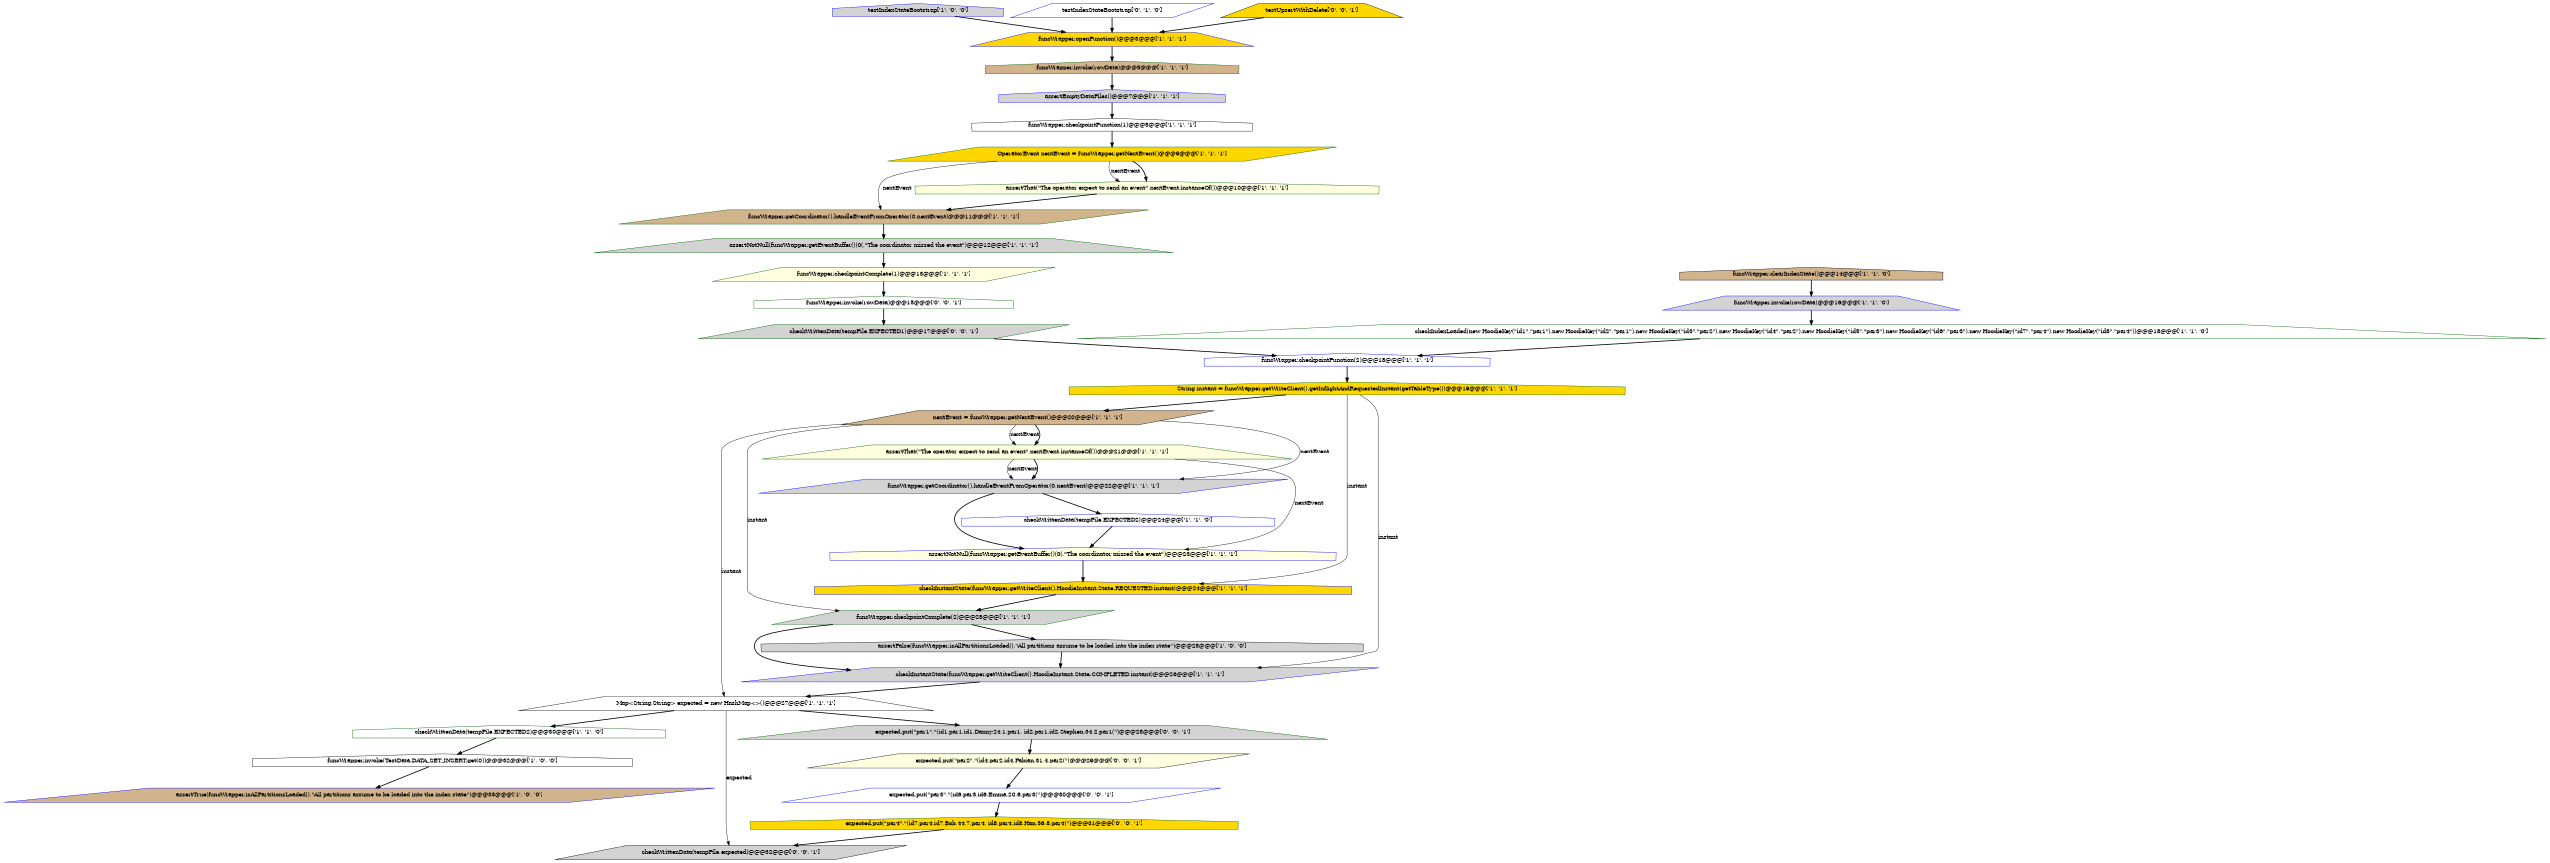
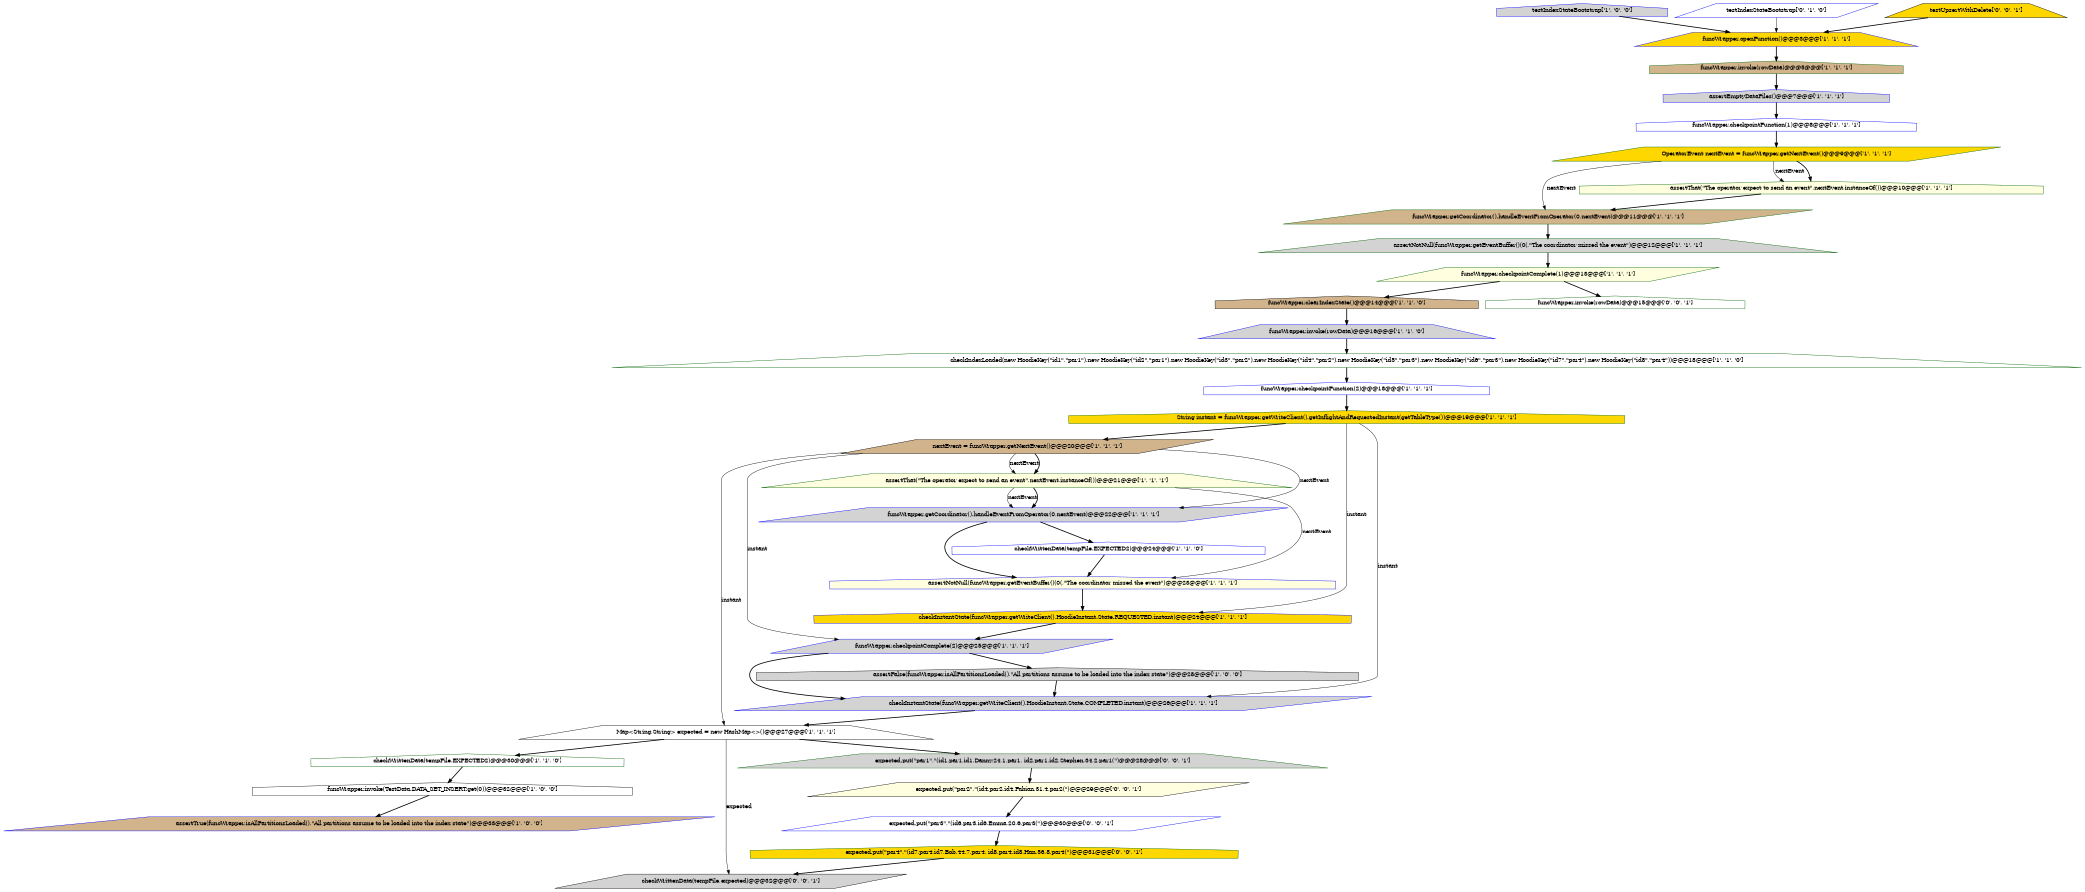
  digraph {
    node [color=blue fillcolor=lightgrey shape=house style=filled]
    edge [style=bold]
    n1 [color=black fillcolor=white label="funcWrapper.invoke(TestData.DATA_SET_INSERT.get(0))@@@32@@@['1', '0', '0']"]
    n2 [fillcolor=tan label="assertTrue(funcWrapper.isAllPartitionsLoaded(),\"All partitions assume to be loaded into the index state\")@@@33@@@['1', '0', '0']" shape=parallelogram]
    n3 [label="checkInstantState(funcWrapper.getWriteClient(),HoodieInstant.State.COMPLETED,instant)@@@26@@@['1', '1', '1']" shape=parallelogram]
    n4 [color=black fillcolor=white label="Map<String,String> expected = new HashMap<>()@@@27@@@['1', '1', '1']" shape=trapezium]
    n5 [color=darkgreen label="expected.put(\"par1\",\"(id1,par1,id1,Danny,24,1,par1, id2,par1,id2,Stephen,34,2,par1(\")@@@28@@@['0', '0', '1']" shape=trapezium]
    n6 [color=black label="checkWrittenData(tempFile,expected)@@@32@@@['0', '0', '1']" shape=parallelogram]
    n7 [color=darkgreen fillcolor=white label="checkWrittenData(tempFile,EXPECTED2)@@@30@@@['1', '1', '0']"]
    n8 [color=darkgreen fillcolor=lightyellow label="assertThat(\"The operator expect to send an event\",nextEvent,instanceOf())@@@21@@@['1', '1', '1']" shape=trapezium]
    n9 [label="funcWrapper.getCoordinator().handleEventFromOperator(0,nextEvent)@@@22@@@['1', '1', '1']" shape=parallelogram]
    n10 [fillcolor=lightyellow label="assertNotNull(funcWrapper.getEventBuffer()(0(,\"The coordinator missed the event\")@@@23@@@['1', '1', '1']"]
    n11 [fillcolor=white label="checkWrittenData(tempFile,EXPECTED2)@@@24@@@['1', '1', '0']"]
    n12 [fillcolor=gold label="checkInstantState(funcWrapper.getWriteClient(),HoodieInstant.State.REQUESTED,instant)@@@24@@@['1', '1', '1']"]
    n13 [color=black fillcolor=lightyellow label="expected.put(\"par2\",\"(id4,par2,id4,Fabian,31,4,par2(\")@@@29@@@['0', '0', '1']" shape=parallelogram]
    n14 [fillcolor=white label="expected.put(\"par3\",\"(id6,par3,id6,Emma,20,6,par3(\")@@@30@@@['0', '0', '1']" shape=parallelogram]
    n15 [label="assertEmptyDataFiles()@@@7@@@['1', '1', '1']"]
-   n16 [color=black fillcolor=white label="funcWrapper.checkpointFunction(1)@@@8@@@['1', '1', '1']"]
+   n16 [fillcolor=white label="funcWrapper.checkpointFunction(1)@@@8@@@['1', '1', '1']"]
    n17 [color=darkgreen fillcolor=gold label="OperatorEvent nextEvent = funcWrapper.getNextEvent()@@@9@@@['1', '1', '1']" shape=parallelogram]
    n18 [color=darkgreen fillcolor=tan label="funcWrapper.getCoordinator().handleEventFromOperator(0,nextEvent)@@@11@@@['1', '1', '1']" shape=parallelogram]
    n19 [color=darkgreen label="assertNotNull(funcWrapper.getEventBuffer()(0(,\"The coordinator missed the event\")@@@12@@@['1', '1', '1']" shape=trapezium]
    n20 [color=darkgreen fillcolor=lightyellow label="funcWrapper.checkpointComplete(1)@@@13@@@['1', '1', '1']" shape=parallelogram]
    n21 [fillcolor=white label="funcWrapper.checkpointFunction(2)@@@18@@@['1', '1', '1']"]
    n22 [color=darkgreen fillcolor=gold label="String instant = funcWrapper.getWriteClient().getInflightAndRequestedInstant(getTableType())@@@19@@@['1', '1', '1']"]
    n23 [color=black fillcolor=tan label="nextEvent = funcWrapper.getNextEvent()@@@20@@@['1', '1', '1']" shape=parallelogram]
    n24 [label="testIndexStateBootstrap['1', '0', '0']"]
    n25 [fillcolor=gold label="funcWrapper.openFunction()@@@3@@@['1', '1', '1']" shape=trapezium]
    n26 [color=darkgreen fillcolor=tan label="funcWrapper.invoke(rowData)@@@5@@@['1', '1', '1']"]
    n27 [color=darkgreen fillcolor=lightyellow label="assertThat(\"The operator expect to send an event\",nextEvent,instanceOf())@@@10@@@['1', '1', '1']"]
    n28 [fillcolor=white label="testIndexStateBootstrap['0', '1', '0']" shape=parallelogram]
    n29 [color=black fillcolor=gold label="testUpsertWithDelete['0', '0', '1']" shape=trapezium]
    n30 [color=darkgreen fillcolor=white label="funcWrapper.invoke(rowData)@@@15@@@['0', '0', '1']"]
    n31 [color=black fillcolor=tan label="funcWrapper.clearIndexState()@@@14@@@['1', '1', '0']"]
-   n32 [color=darkgreen label="checkWrittenData(tempFile,EXPECTED1)@@@17@@@['0', '0', '1']" shape=parallelogram]
    n33 [label="funcWrapper.invoke(rowData)@@@16@@@['1', '1', '0']" shape=trapezium]
-   n34 [color=darkgreen label="funcWrapper.checkpointComplete(2)@@@25@@@['1', '1', '1']" shape=parallelogram]
+   n34 [label="funcWrapper.checkpointComplete(2)@@@25@@@['1', '1', '1']" shape=parallelogram]
    n35 [color=black label="assertFalse(funcWrapper.isAllPartitionsLoaded(),\"All partitions assume to be loaded into the index state\")@@@28@@@['1', '0', '0']"]
    n36 [color=darkgreen fillcolor=gold label="expected.put(\"par4\",\"(id7,par4,id7,Bob,44,7,par4, id8,par4,id8,Han,56,8,par4(\")@@@31@@@['0', '0', '1']"]
    n37 [color=darkgreen fillcolor=white label="checkIndexLoaded(new HoodieKey(\"id1\",\"par1\"),new HoodieKey(\"id2\",\"par1\"),new HoodieKey(\"id3\",\"par2\"),new HoodieKey(\"id4\",\"par2\"),new HoodieKey(\"id5\",\"par3\"),new HoodieKey(\"id6\",\"par3\"),new HoodieKey(\"id7\",\"par4\"),new HoodieKey(\"id8\",\"par4\"))@@@18@@@['1', '1', '0']" shape=trapezium]
    n1 -> n2
    n3 -> n4
    n4 -> n5
    n4 -> n6 [label=expected style=solid]
    n4 -> n7
    n5 -> n13
    n7 -> n1
    n8 -> n9 [label=nextEvent style=solid]
    n8 -> n9
    n8 -> n10 [label=nextEvent style=solid]
    n9 -> n10
    n9 -> n11
    n10 -> n12
    n11 -> n10
    n12 -> n34
    n13 -> n14
    n14 -> n36
    n15 -> n16
    n16 -> n17
    n17 -> n18 [label=nextEvent style=solid]
    n17 -> n27
    n17 -> n27 [label=nextEvent style=solid]
    n18 -> n19
    n19 -> n20
    n20 -> n30
+   n20 -> n31
    n21 -> n22
    n22 -> n3 [label=instant style=solid]
    n22 -> n12 [label=instant style=solid]
    n22 -> n23
    n23 -> n4 [label=instant style=solid]
    n23 -> n8 [label=nextEvent style=solid]
    n23 -> n8
    n23 -> n9 [label=nextEvent style=solid]
    n23 -> n34 [label=instant style=solid]
    n24 -> n25
    n25 -> n26
    n26 -> n15
    n27 -> n18
-   n28 -> n25
+   n28 -> n25 [style=solid]
    n29 -> n25
-   n30 -> n32
    n31 -> n33
-   n32 -> n21
    n33 -> n37
    n34 -> n3
    n34 -> n35
    n35 -> n3
    n36 -> n6
    n37 -> n21
  }
